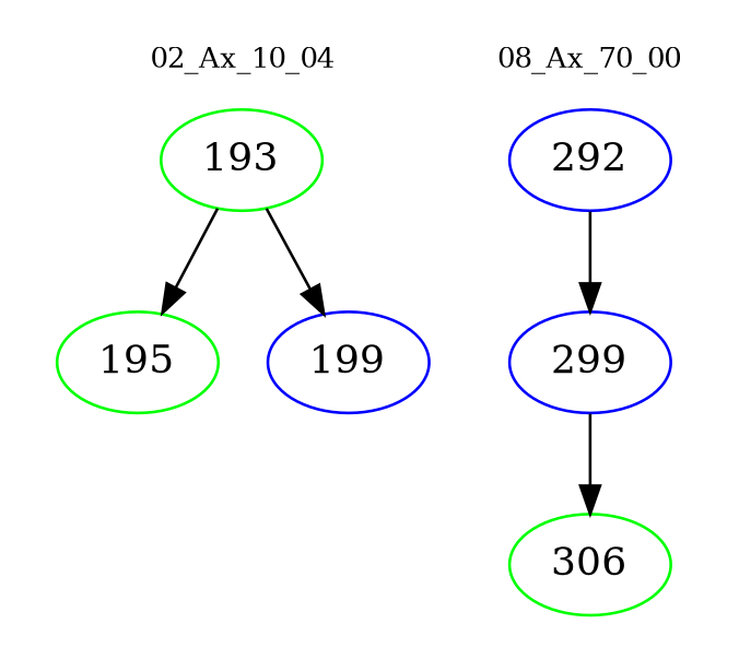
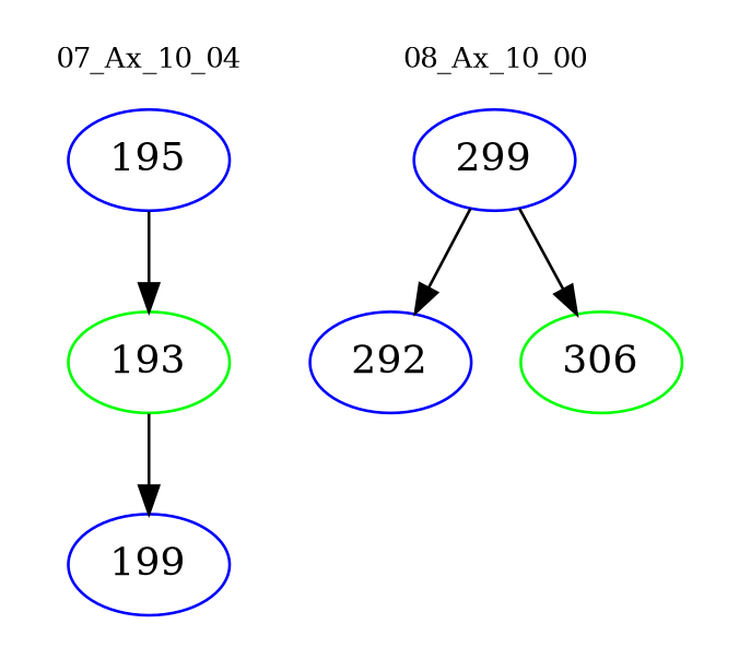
  digraph {
    node [color=blue]
    edge [color=black]
-   n1 [color=green label=195]
+   n1 [label=195]
    n2 [color=green label=193]
    n3 [label=199]
    n4 [label=299]
    n5 [label=292]
    n6 [color=green label=306]
    subgraph cluster_1 {
      color=white
      fontsize=10
-     label="02_Ax_10_04"
+     label="07_Ax_10_04"
      n1
      n2
      n3
    }
    subgraph cluster_2 {
      color=white
      fontsize=10
-     label="08_Ax_70_00"
+     label="08_Ax_10_00"
      n4
      n5
      n6
    }
-   n2 -> n1
+   n1 -> n2
    n2 -> n3
-   n5 -> n4
+   n4 -> n5
    n4 -> n6
  }
